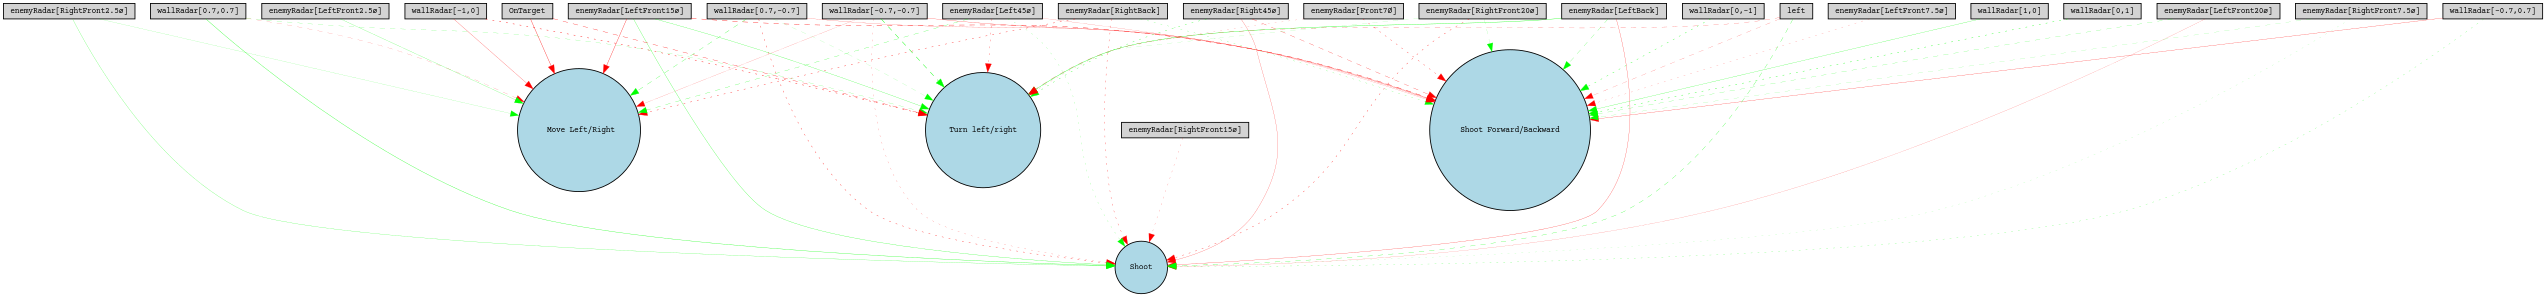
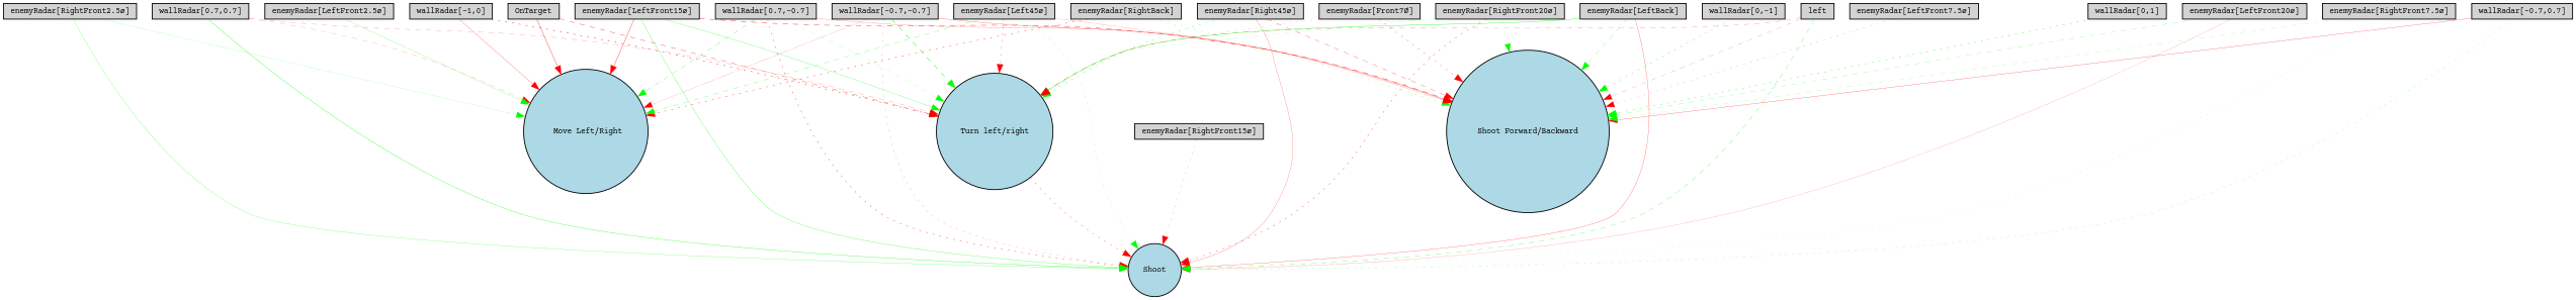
  digraph {
    fontname="Courier Prime"
    node [fillcolor=lightgray fontname="Courier Prime" fontsize=9 shape=box style=filled]
    edge [color=red fontname="Courier Prime" style=solid]
-   "wallRadar[1,0]" [height=0.2 width=0.2]
    n2 [fillcolor=lightblue height=0.2 label="Shoot Forward/Backward" shape=circle width=0.2]
    "wallRadar[0,1]" [height=0.2 width=0.2]
    "wallRadar[-1,0]" [height=0.2 width=0.2]
    " Move Left/Right" [fillcolor=lightblue height=0.2 shape=circle width=0.2]
    "Turn left/right" [fillcolor=lightblue height=0.2 shape=circle width=0.2]
    "wallRadar[0,-1]" [height=0.2 width=0.2]
    "wallRadar[0.7,0.7]" [height=0.2 width=0.2]
    Shoot [fillcolor=lightblue height=0.2 shape=circle width=0.2]
    "wallRadar[-0.7,0.7]" [height=0.2 width=0.2]
    "wallRadar[-0.7,-0.7]" [height=0.2 width=0.2]
    "wallRadar[0.7,-0.7]" [height=0.2 width=0.2]
    "enemyRadar[RightBack]" [height=0.2 width=0.2]
    "enemyRadar[LeftBack]" [height=0.2 width=0.2]
    "enemyRadar[Right45ø]" [height=0.2 width=0.2]
    "enemyRadar[Left45ø]" [height=0.2 width=0.2]
    "enemyRadar[RightFront20ø]" [height=0.2 width=0.2]
    "enemyRadar[LeftFront20ø]" [height=0.2 width=0.2]
    "enemyRadar[RightFront15ø]" [height=0.2 width=0.2]
    "enemyRadar[LeftFront15ø]" [height=0.2 width=0.2]
    "enemyRadar[RightFront7.5ø]" [height=0.2 width=0.2]
    "enemyRadar[LeftFront7.5ø]" [height=0.2 width=0.2]
    "enemyRadar[RightFront2.5ø]" [height=0.2 width=0.2]
    "enemyRadar[LeftFront2.5ø]" [height=0.2 width=0.2]
    "enemyRadar[Front7Ø]" [height=0.2 width=0.2]
    OnTarget [height=0.2 width=0.2]
    n27 [height=0.2 label=left width=0.2]
-   "wallRadar[1,0]" -> n2 [color=green penwidth=0.238511731885379]
    "wallRadar[0,1]" -> n2 [color=green penwidth=0.4040410883131509 style=dotted]
    "wallRadar[-1,0]" -> " Move Left/Right" [penwidth=0.23593655119350454]
    "wallRadar[-1,0]" -> "Turn left/right" [penwidth=0.4869752307985721 style=dotted]
    "wallRadar[0,-1]" -> n2 [color=green penwidth=0.3761096157451119 style=dotted]
    "wallRadar[0.7,0.7]" -> " Move Left/Right" [penwidth=0.14248799969353468 style=dashed]
-   "wallRadar[0.7,0.7]" -> "Turn left/right" [color=green penwidth=0.16951700223720492 style=dashed]
+   "wallRadar[0.7,0.7]" -> "Turn left/right" [penwidth=0.16951700223720492 style=dashed]
    "wallRadar[0.7,0.7]" -> Shoot [color=green penwidth=0.3351798739668893]
    "wallRadar[-0.7,0.7]" -> n2 [penwidth=0.2497325546129794]
    "wallRadar[-0.7,0.7]" -> Shoot [color=green penwidth=0.20862826455512032 style=dotted]
    "wallRadar[-0.7,-0.7]" -> n2 [penwidth=0.2504278106024578]
    "wallRadar[-0.7,-0.7]" -> " Move Left/Right" [penwidth=0.12486195914313117]
    "wallRadar[-0.7,-0.7]" -> "Turn left/right" [color=green penwidth=0.49667136189753547 style=dashed]
    "wallRadar[-0.7,-0.7]" -> Shoot [penwidth=0.18109764272883355 style=dotted]
    "wallRadar[0.7,-0.7]" -> n2 [penwidth=0.18415490630434478]
    "wallRadar[0.7,-0.7]" -> " Move Left/Right" [color=green penwidth=0.2926940377686271 style=dashed]
    "wallRadar[0.7,-0.7]" -> "Turn left/right" [color=green penwidth=0.11050724243960489 style=dashed]
    "wallRadar[0.7,-0.7]" -> Shoot [penwidth=0.3802227029708086 style=dotted]
    "enemyRadar[RightBack]" -> n2 [color=green penwidth=0.20988463917819494 style=dotted]
    "enemyRadar[RightBack]" -> " Move Left/Right" [penwidth=0.40018653705804363 style=dotted]
-   "enemyRadar[RightBack]" -> Shoot [penwidth=0.3079137168629378 style=dotted]
+   "Turn left/right" -> Shoot [penwidth=0.3079137168629378 style=dotted]
    "enemyRadar[LeftBack]" -> n2 [color=green penwidth=0.2082714795830381 style=dashed]
    "enemyRadar[LeftBack]" -> "Turn left/right" [color=green penwidth=0.3744493787634937]
    "enemyRadar[LeftBack]" -> Shoot [penwidth=0.24700534314428113]
    "enemyRadar[Right45ø]" -> n2 [penwidth=0.2795757507474155 style=dashed]
    "enemyRadar[Right45ø]" -> "Turn left/right" [color=green penwidth=0.3444540287504628 style=dotted]
    "enemyRadar[Right45ø]" -> Shoot [penwidth=0.20671375627936966]
    "enemyRadar[Left45ø]" -> n2 [penwidth=0.12967238712431778]
    "enemyRadar[Left45ø]" -> " Move Left/Right" [color=green penwidth=0.25960508957466755 style=dashed]
    "enemyRadar[Left45ø]" -> "Turn left/right" [penwidth=0.2884359112704634 style=dotted]
    "enemyRadar[Left45ø]" -> Shoot [color=green penwidth=0.1691895943168939 style=dotted]
    "enemyRadar[RightFront20ø]" -> n2 [color=green penwidth=0.123525603721101 style=dashed]
    "enemyRadar[RightFront20ø]" -> "Turn left/right" [color=green penwidth=0.11333260364630834 style=dashed]
    "enemyRadar[RightFront20ø]" -> Shoot [penwidth=0.3604805922161066 style=dotted]
    "enemyRadar[LeftFront20ø]" -> n2 [color=green penwidth=0.19681782381967095 style=dashed]
    "enemyRadar[LeftFront20ø]" -> Shoot [penwidth=0.13363090061094227]
    "enemyRadar[RightFront15ø]" -> Shoot [penwidth=0.1697926106308023 style=dotted]
    "enemyRadar[LeftFront15ø]" -> n2 [penwidth=0.41519265896631974 style=dashed]
    "enemyRadar[LeftFront15ø]" -> " Move Left/Right" [penwidth=0.355689081660993]
    "enemyRadar[LeftFront15ø]" -> "Turn left/right" [color=green penwidth=0.25113227955881895]
    "enemyRadar[LeftFront15ø]" -> Shoot [color=green penwidth=0.2739262253773991]
    "enemyRadar[RightFront7.5ø]" -> n2 [color=green penwidth=0.1318208640868367 style=dashed]
    "enemyRadar[RightFront7.5ø]" -> Shoot [color=green penwidth=0.11014771383368235 style=dotted]
    "enemyRadar[LeftFront7.5ø]" -> n2 [penwidth=0.15992112187691088 style=dotted]
    "enemyRadar[RightFront2.5ø]" -> " Move Left/Right" [color=green penwidth=0.12547957964773143]
    "enemyRadar[RightFront2.5ø]" -> Shoot [color=green penwidth=0.21867064264460834]
    "enemyRadar[LeftFront2.5ø]" -> " Move Left/Right" [color=green penwidth=0.19842332455248313]
    "enemyRadar[Front7Ø]" -> n2 [penwidth=0.3282776431717547 style=dotted]
    "enemyRadar[Front7Ø]" -> "Turn left/right" [penwidth=0.1440527783138099 style=dotted]
    OnTarget -> " Move Left/Right" [penwidth=0.37320268964337344]
    OnTarget -> "Turn left/right" [penwidth=0.3383164193370043 style=dashed]
    n27 -> n2 [penwidth=0.16251576314965566 style=dashed]
    n27 -> "Turn left/right" [penwidth=0.19757901933516203 style=dashed]
    n27 -> Shoot [color=green penwidth=0.27874238252767347 style=dashed]
  }
